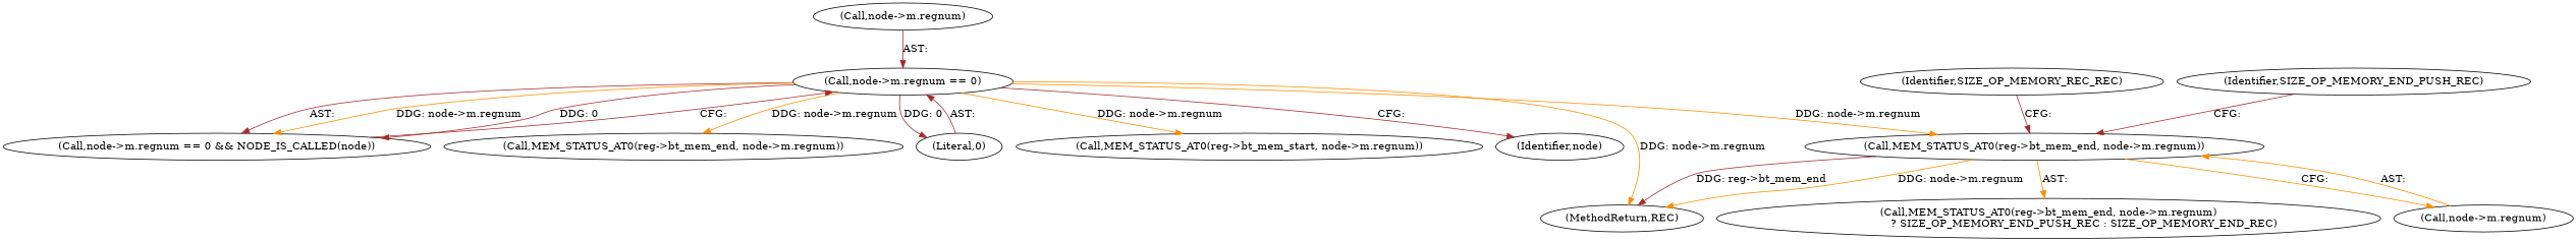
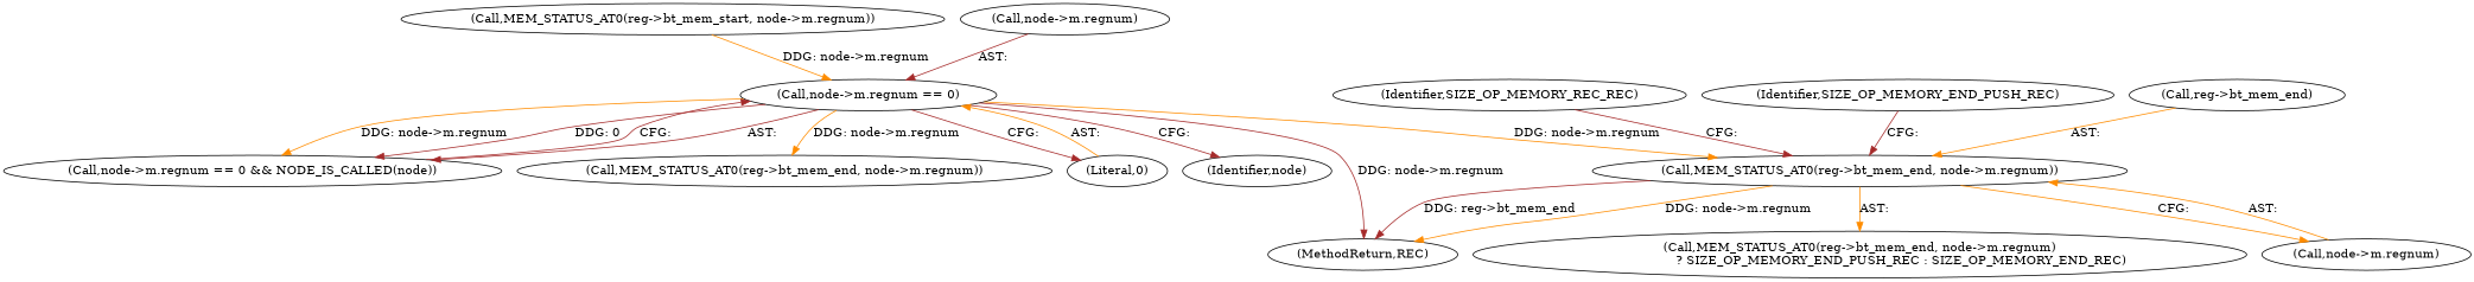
  digraph {
    edge [color=darkorange]
    n1 [label="(Call,MEM_STATUS_AT0(reg->bt_mem_end, node->m.regnum))"]
    n2 [label="(MethodReturn,REC)"]
    n3 [label="(Call,MEM_STATUS_AT0(reg->bt_mem_end, node->m.regnum)\n                     ? SIZE_OP_MEMORY_END_PUSH_REC : SIZE_OP_MEMORY_END_REC)"]
    n4 [label="(Call,node->m.regnum)"]
    n5 [label="(Call,node->m.regnum == 0)"]
    n6 [label="(Call,node->m.regnum == 0 && NODE_IS_CALLED(node))"]
    n7 [label="(Call,MEM_STATUS_AT0(reg->bt_mem_end, node->m.regnum))"]
    n8 [label="(Literal,0)"]
    n9 [label="(Call,MEM_STATUS_AT0(reg->bt_mem_start, node->m.regnum))"]
    n10 [label="(Identifier,node)"]
    n11 [label="(Identifier,SIZE_OP_MEMORY_REC_REC)"]
    n12 [label="(Identifier,SIZE_OP_MEMORY_END_PUSH_REC)"]
+   n13 [label="(Call,reg->bt_mem_end)"]
    n14 [label="(Call,node->m.regnum)"]
    n1 -> n2 [label="DDG: node->m.regnum"]
    n1 -> n2 [color=brown label="DDG: reg->bt_mem_end"]
    n1 -> n3 [label="AST: "]
    n1 -> n4 [label="CFG: "]
    n4 -> n1 [label="AST: "]
    n5 -> n1 [label="DDG: node->m.regnum"]
-   n5 -> n2 [label="DDG: node->m.regnum"]
+   n5 -> n2 [color=brown label="DDG: node->m.regnum"]
    n5 -> n6 [color=brown label="AST: "]
    n5 -> n6 [label="DDG: node->m.regnum"]
    n5 -> n6 [color=brown label="DDG: 0"]
    n5 -> n7 [label="DDG: node->m.regnum"]
-   n5 -> n8 [color=brown label="DDG: 0"]
-   n5 -> n9 [label="DDG: node->m.regnum"]
+   n5 -> n8 [color=brown label="CFG: "]
+   n9 -> n5 [label="DDG: node->m.regnum"]
    n5 -> n10 [color=brown label="CFG: "]
    n6 -> n5 [color=brown label="CFG: "]
-   n8 -> n5 [color=brown label="AST: "]
+   n8 -> n5 [label="AST: "]
    n11 -> n1 [color=brown label="CFG: "]
    n12 -> n1 [color=brown label="CFG: "]
+   n13 -> n1 [label="AST: "]
    n14 -> n5 [color=brown label="AST: "]
  }
